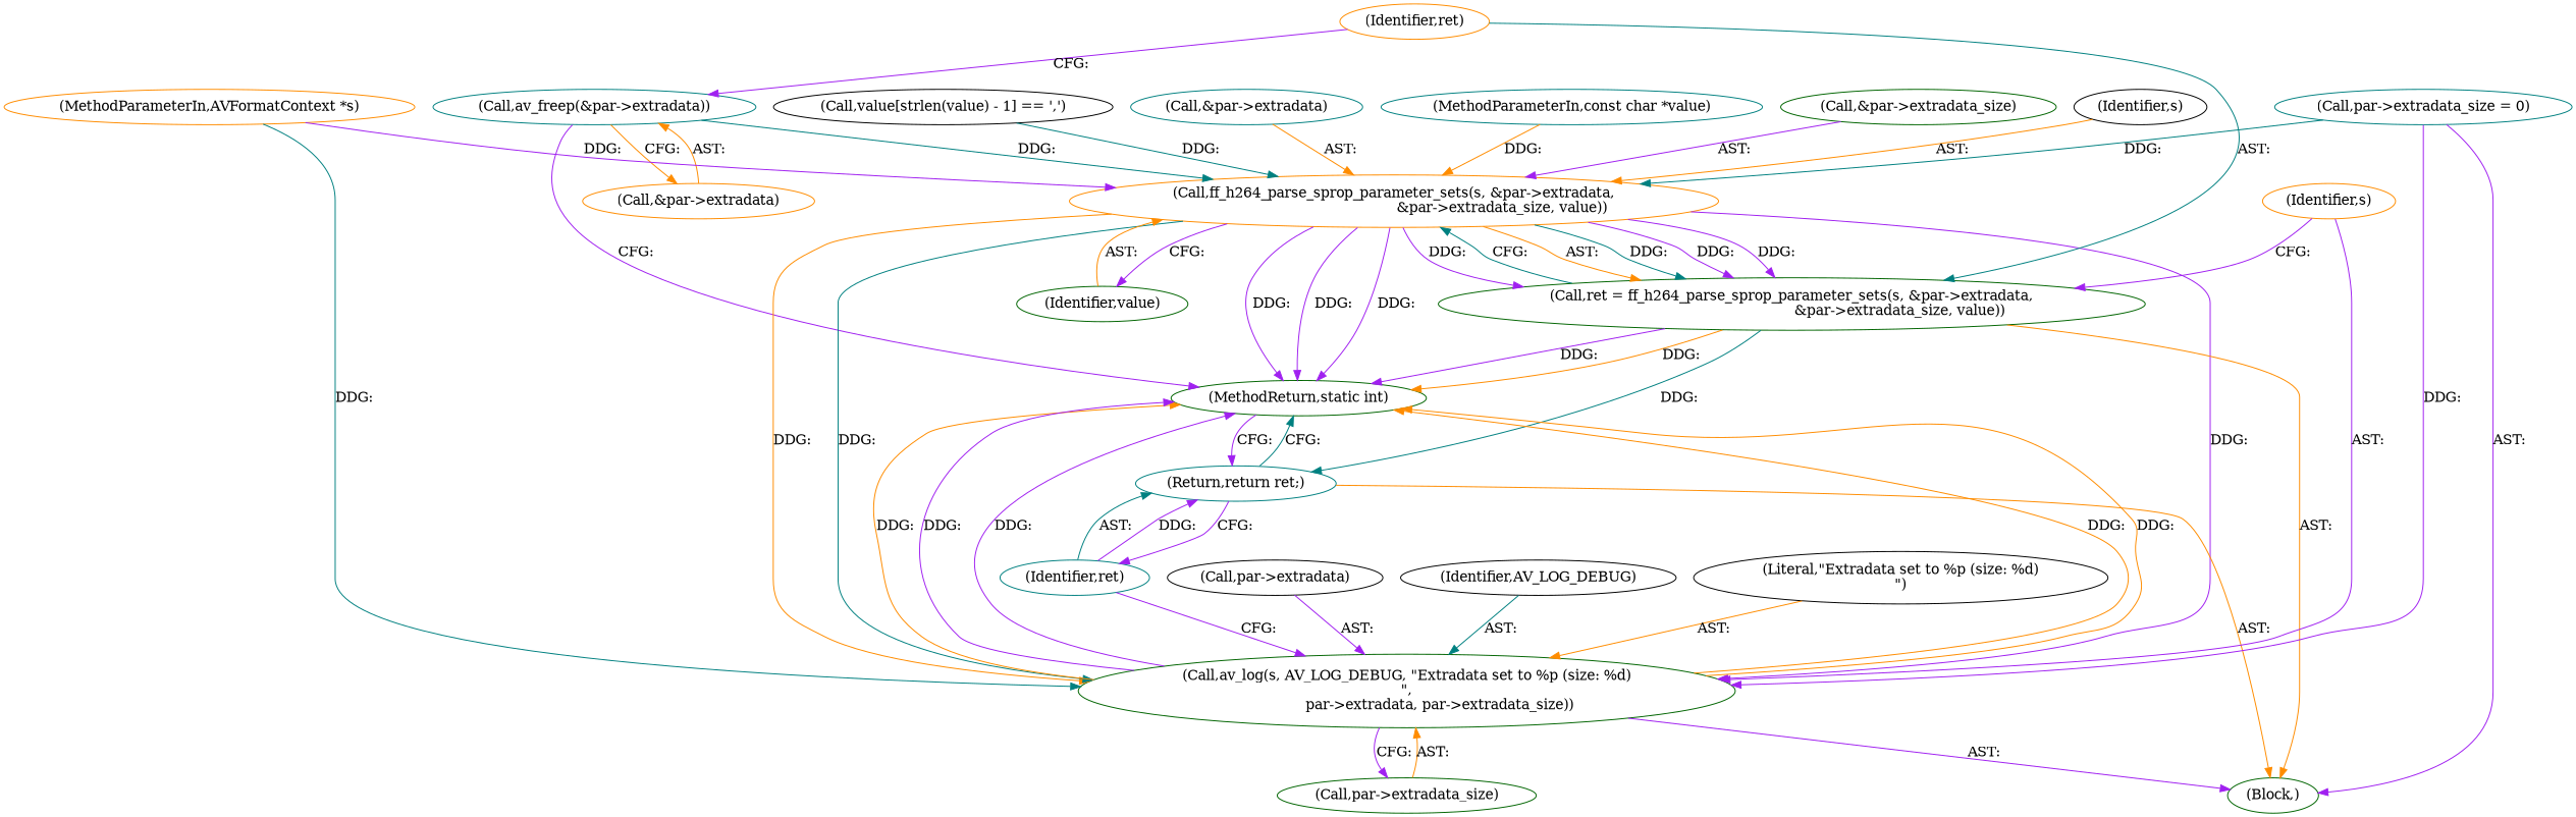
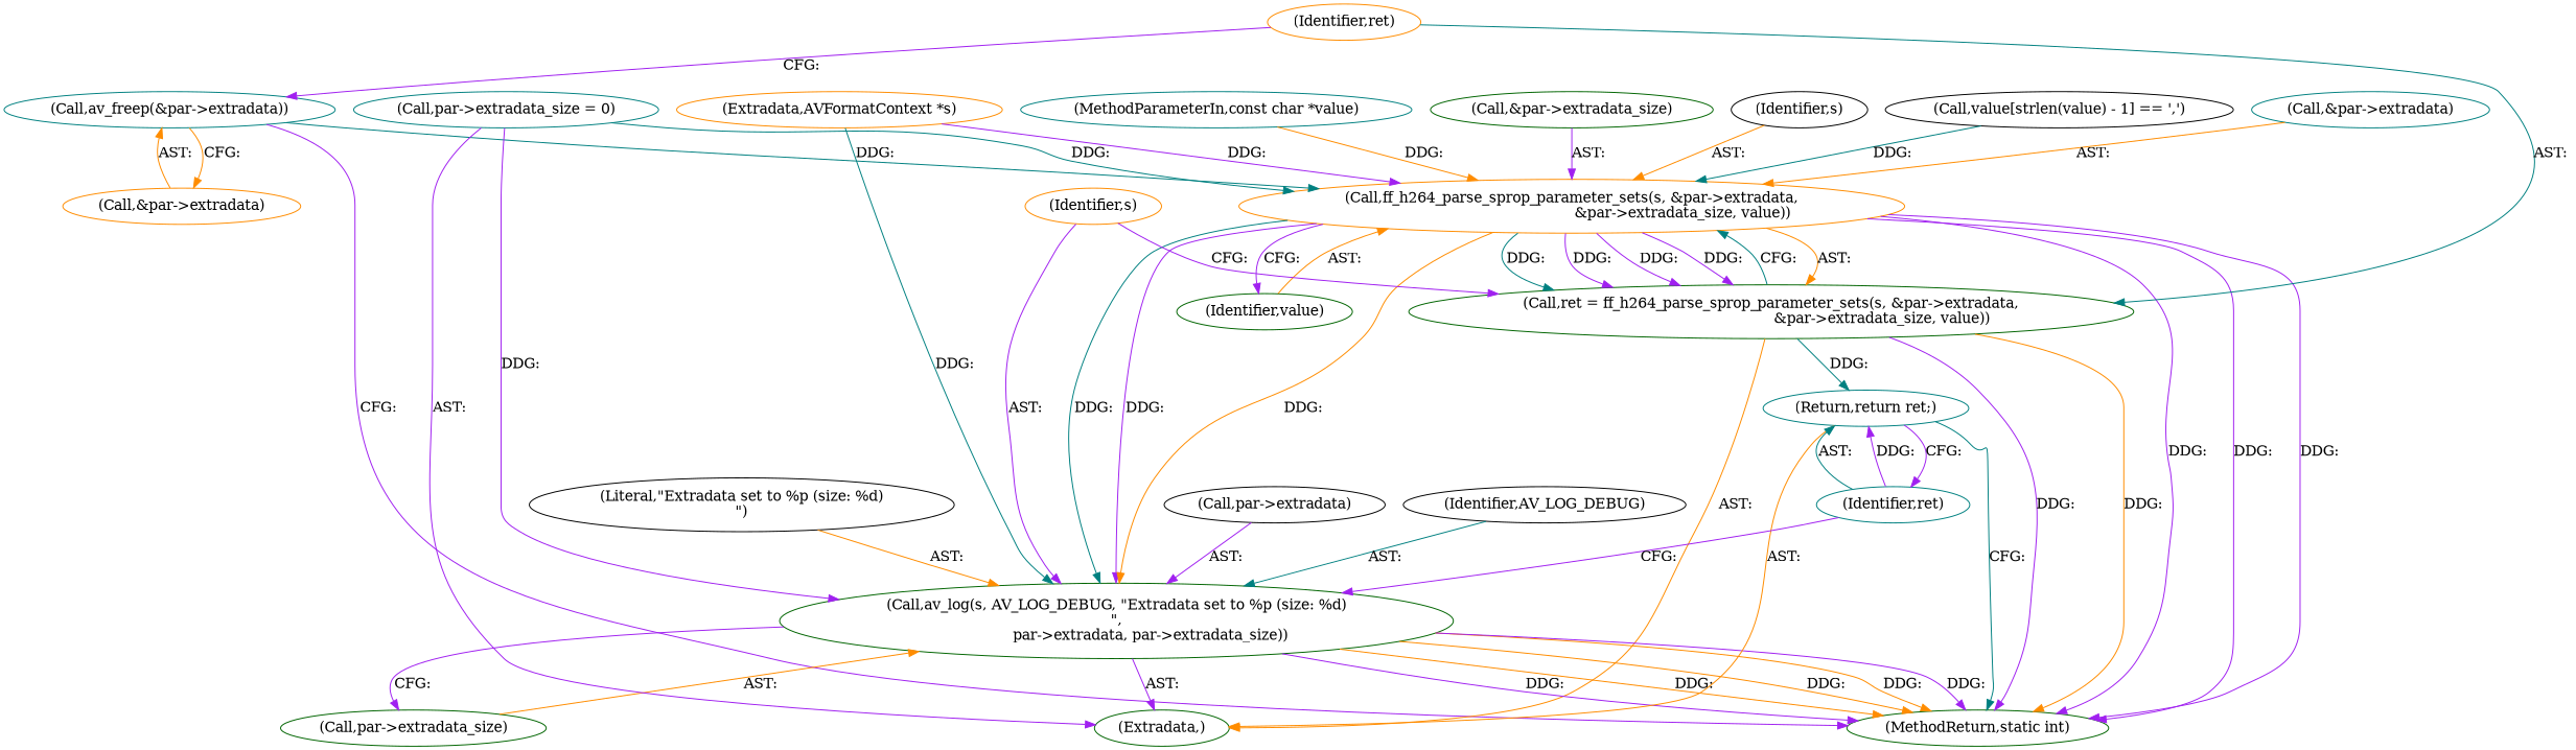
  digraph {
    node [color=darkgreen]
    edge [color=purple]
    n1 [color=teal label="(Call,av_freep(&par->extradata))"]
    n2 [color=darkorange label="(Call,ff_h264_parse_sprop_parameter_sets(s, &par->extradata,\n                                                 &par->extradata_size, value))"]
    n3 [color=darkorange label="(Call,&par->extradata)"]
    n4 [label="(MethodReturn,static int)"]
    n5 [label="(Call,ret = ff_h264_parse_sprop_parameter_sets(s, &par->extradata,\n                                                 &par->extradata_size, value))"]
    n6 [label="(Call,av_log(s, AV_LOG_DEBUG, \"Extradata set to %p (size: %d)\n\",\n               par->extradata, par->extradata_size))"]
    n7 [label="(Identifier,value)"]
-   n8 [label="(Block,)"]
+   n8 [label="(Extradata,)"]
    n9 [color=teal label="(Return,return ret;)"]
    n10 [label="(Call,par->extradata_size)"]
    n11 [color=teal label="(Identifier,ret)"]
    n12 [color=darkorange label="(Identifier,s)"]
    n13 [color=teal label="(Call,par->extradata_size = 0)"]
    n14 [color=black label="(Call,value[strlen(value) - 1] == ',')"]
    n15 [color=teal label="(Call,&par->extradata)"]
    n16 [color=teal label="(MethodParameterIn,const char *value)"]
    n17 [color=darkorange label="(Identifier,ret)"]
    n18 [label="(Call,&par->extradata_size)"]
    n19 [color=black label="(Identifier,s)"]
-   n20 [color=darkorange label="(MethodParameterIn,AVFormatContext *s)"]
+   n20 [color=darkorange label="(Extradata,AVFormatContext *s)"]
    n21 [color=black label="(Call,par->extradata)"]
    n22 [color=black label="(Identifier,AV_LOG_DEBUG)"]
    n23 [color=black label="(Literal,\"Extradata set to %p (size: %d)\n\")"]
    n1 -> n2 [color=teal label="DDG: "]
    n1 -> n3 [color=darkorange label="CFG: "]
    n1 -> n4 [label="CFG: "]
    n2 -> n4 [label="DDG: "]
    n2 -> n4 [label="DDG: "]
    n2 -> n4 [label="DDG: "]
    n2 -> n5 [color=darkorange label="AST: "]
    n2 -> n5 [color=teal label="DDG: "]
    n2 -> n5 [label="DDG: "]
    n2 -> n5 [label="DDG: "]
    n2 -> n5 [label="DDG: "]
    n2 -> n6 [label="DDG: "]
    n2 -> n6 [color=darkorange label="DDG: "]
    n2 -> n6 [color=teal label="DDG: "]
    n2 -> n7 [label="CFG: "]
    n3 -> n1 [color=darkorange label="AST: "]
-   n4 -> n9 [label="CFG: "]
    n5 -> n2 [color=teal label="CFG: "]
    n5 -> n4 [label="DDG: "]
    n5 -> n4 [color=darkorange label="DDG: "]
    n5 -> n8 [color=darkorange label="AST: "]
    n5 -> n9 [color=teal label="DDG: "]
    n6 -> n4 [color=darkorange label="DDG: "]
    n6 -> n4 [color=darkorange label="DDG: "]
    n6 -> n4 [color=darkorange label="DDG: "]
    n6 -> n4 [label="DDG: "]
    n6 -> n4 [label="DDG: "]
    n6 -> n8 [label="AST: "]
    n6 -> n10 [label="CFG: "]
    n7 -> n2 [color=darkorange label="AST: "]
    n9 -> n4 [color=teal label="CFG: "]
    n9 -> n8 [color=darkorange label="AST: "]
    n9 -> n11 [label="CFG: "]
    n10 -> n6 [color=darkorange label="AST: "]
    n11 -> n6 [label="CFG: "]
    n11 -> n9 [color=teal label="AST: "]
    n11 -> n9 [label="DDG: "]
    n12 -> n5 [label="CFG: "]
    n12 -> n6 [label="AST: "]
    n13 -> n2 [color=teal label="DDG: "]
    n13 -> n6 [label="DDG: "]
    n13 -> n8 [label="AST: "]
    n14 -> n2 [color=teal label="DDG: "]
    n15 -> n2 [color=darkorange label="AST: "]
    n16 -> n2 [color=darkorange label="DDG: "]
    n17 -> n1 [label="CFG: "]
    n17 -> n5 [color=teal label="AST: "]
    n18 -> n2 [label="AST: "]
    n19 -> n2 [color=darkorange label="AST: "]
    n20 -> n2 [label="DDG: "]
    n20 -> n6 [color=teal label="DDG: "]
    n21 -> n6 [label="AST: "]
    n22 -> n6 [color=teal label="AST: "]
    n23 -> n6 [color=darkorange label="AST: "]
  }
